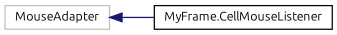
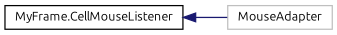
  digraph {
    rankdir=LR
    fontname=Ubuntu
    node [fillcolor=white fontname=Ubuntu fontsize=10 shape=record style=filled]
    n1 [color=grey75 height=0.2 label=MouseAdapter width=0.4]
    n2 [color=black height=0.2 label="MyFrame.CellMouseListener" width=0.4]
-   n1 -> n2 [color=midnightblue dir=back fontname=Ubuntu fontsize=10 labelfontname=Helvetica labelfontsize=10 style=solid]
+   n2 -> n1 [color=midnightblue dir=back fontname=Ubuntu fontsize=10 labelfontname=Helvetica labelfontsize=10 style=solid]
  }
